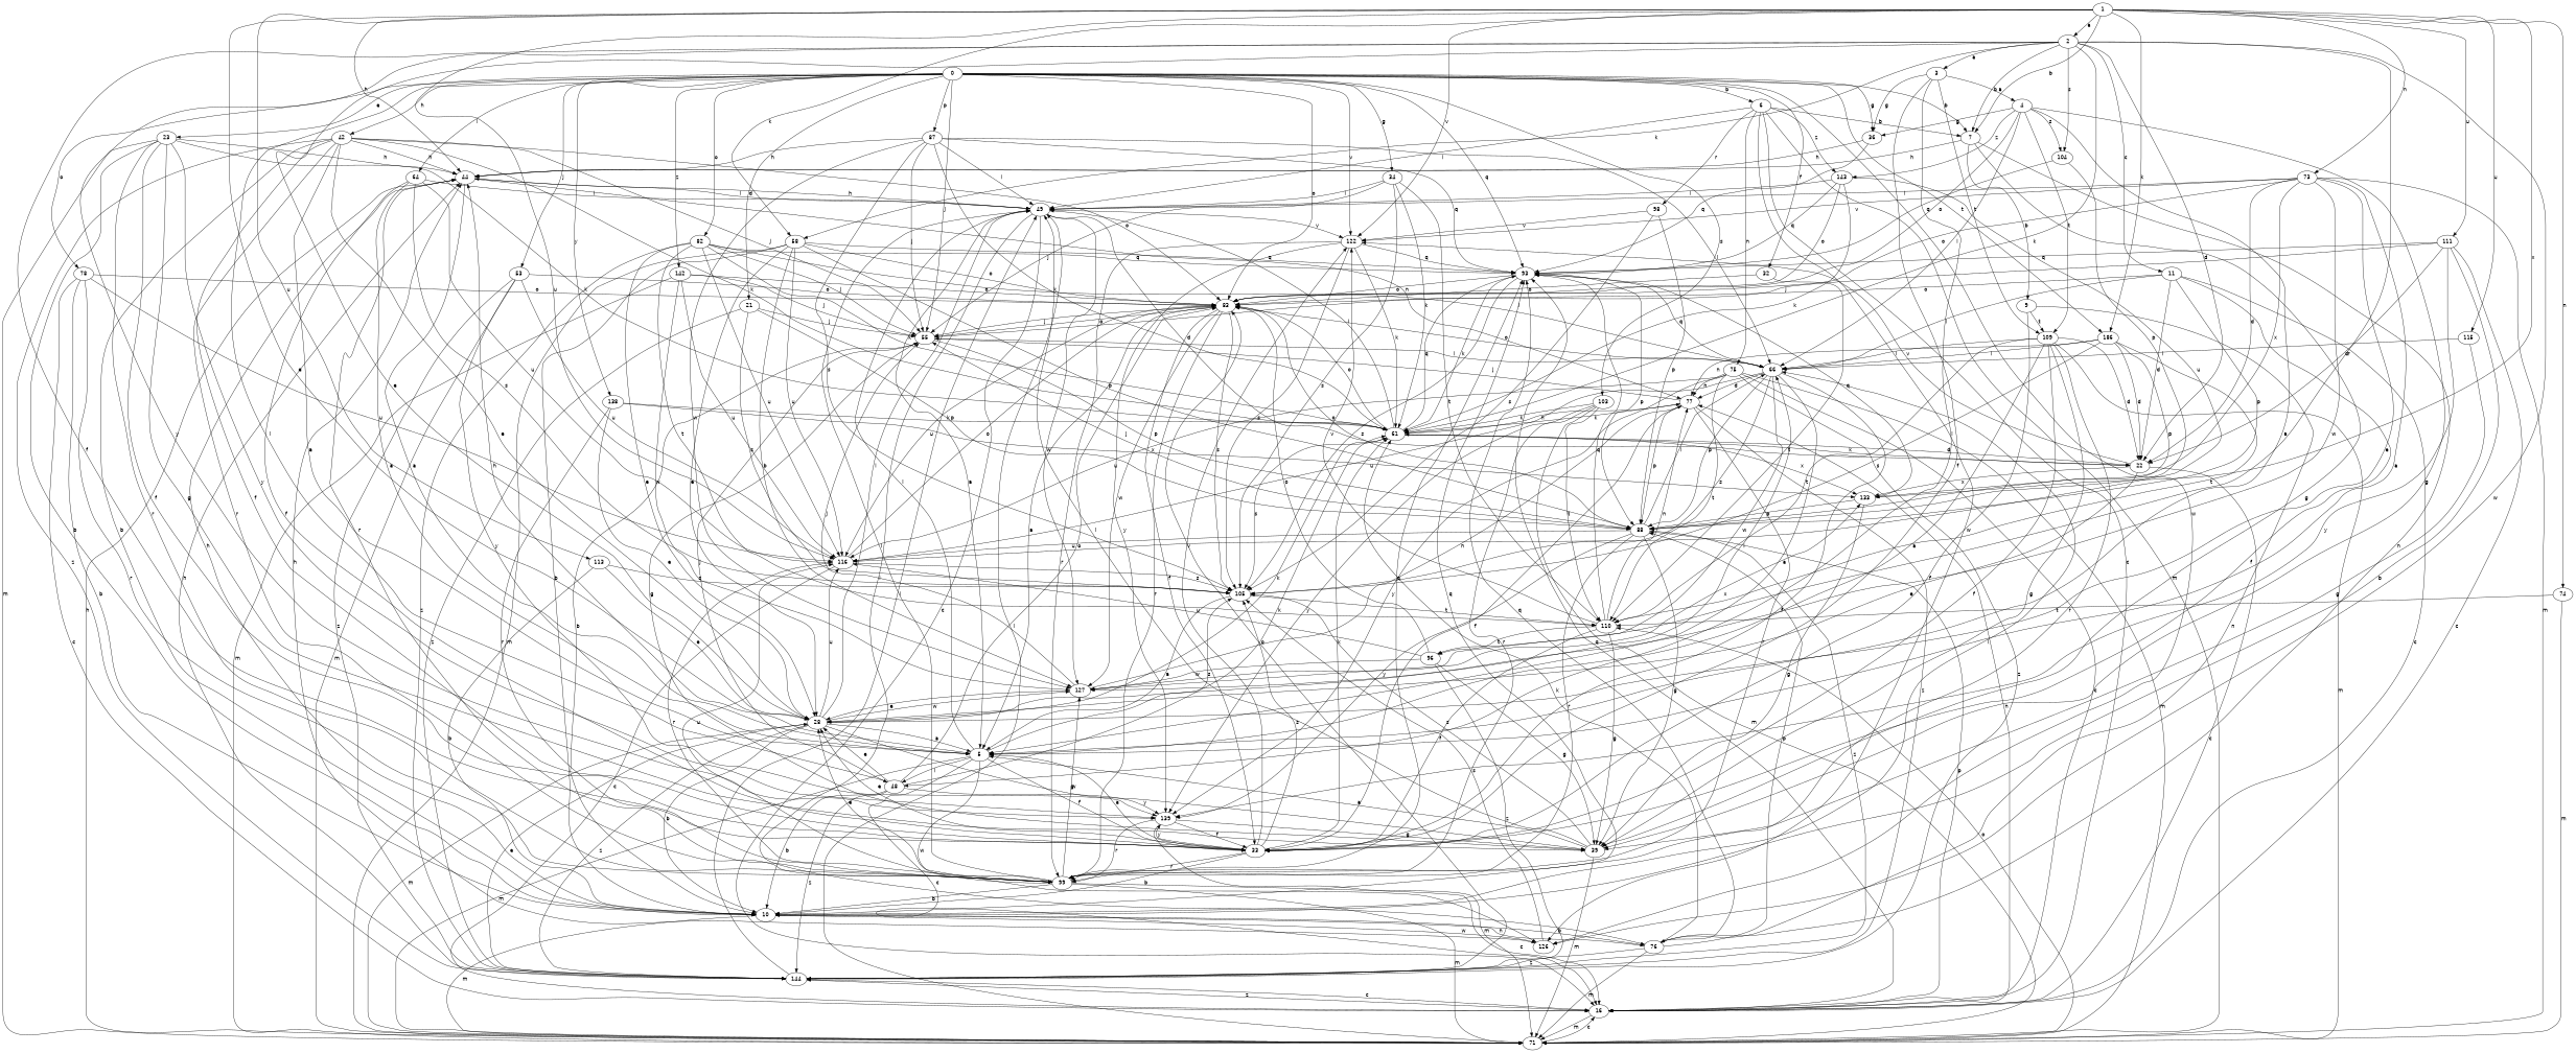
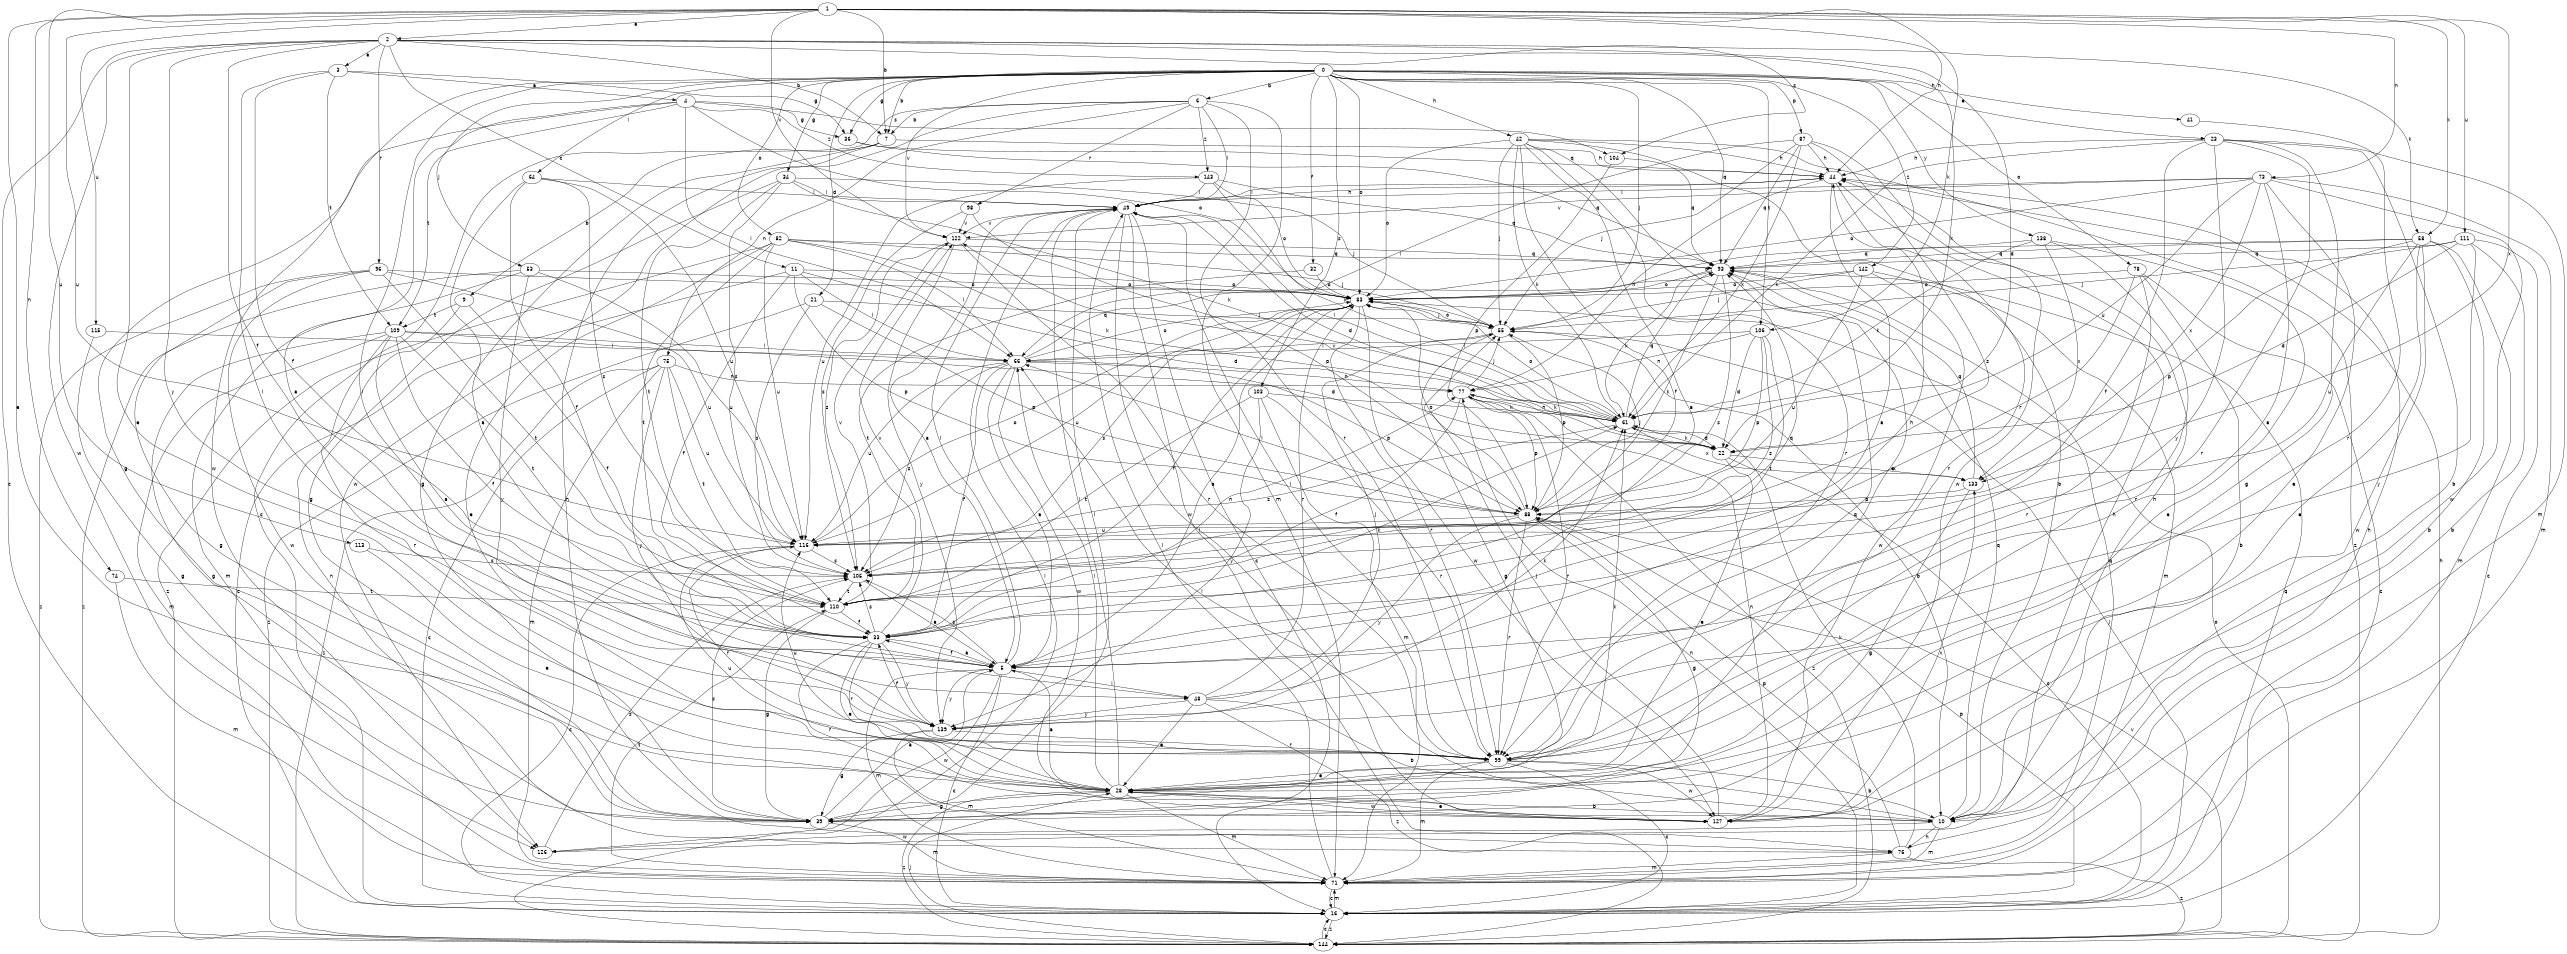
  strict digraph {
    fontname="DejaVu Sans"
    node [fontname="DejaVu Sans"]
    edge [fontname="DejaVu Sans"]
    0
    6
    7
    21
    23
    32
    34
    36
+   41
    42
    48
    53
    55
    64
    78
    82
    83
    87
    93
    103
-   106 [label=186]
+   106
    122
    126
    138
    142
    16
    143
    49
    71
    75
    98
    99
    44
    39
    9
    76
    105
    88
    144
    33
    61
    139
    10
    110
    28
    5
    116
    66
    127
    22
    77
    133
    1
    2
    58
    73
    74
    111
    113
    115
    3
    11
    96
    104
    4
    109
    0 -> 6 [label=b]
    0 -> 7 [label=b]
    0 -> 21 [label=d]
    0 -> 23 [label=e]
    0 -> 32 [label=f]
    0 -> 34 [label=g]
    0 -> 36 [label=g]
+   0 -> 41 [label=h]
    0 -> 42 [label=h]
    0 -> 48 [label=i]
    0 -> 53 [label=j]
    0 -> 55 [label=j]
    0 -> 64 [label=l]
    0 -> 78 [label=o]
    0 -> 82 [label=o]
    0 -> 83 [label=o]
    0 -> 87 [label=p]
    0 -> 93 [label=q]
    0 -> 103 [label=s]
    0 -> 106 [label=t]
    0 -> 122 [label=v]
    0 -> 126 [label=w]
    0 -> 138 [label=y]
    0 -> 142 [label=z]
    6 -> 7 [label=b]
    6 -> 126 [label=w]
    6 -> 16 [label=c]
    6 -> 143 [label=z]
    6 -> 49 [label=i]
    6 -> 71 [label=m]
    6 -> 75 [label=n]
    6 -> 98 [label=r]
+   6 -> 99 [label=r]
    7 -> 44 [label=h]
    7 -> 39 [label=g]
    7 -> 9 [label=b]
    7 -> 76 [label=n]
    21 -> 55 [label=j]
    21 -> 105 [label=s]
    21 -> 88 [label=p]
    21 -> 144 [label=z]
    23 -> 71 [label=m]
    23 -> 99 [label=r]
    23 -> 44 [label=h]
    23 -> 39 [label=g]
    23 -> 33 [label=f]
    23 -> 61 [label=k]
    23 -> 139 [label=y]
    23 -> 10 [label=b]
    32 -> 83 [label=o]
    32 -> 110 [label=t]
    34 -> 55 [label=j]
    34 -> 49 [label=i]
+   34 -> 39 [label=g]
    34 -> 105 [label=s]
    34 -> 61 [label=k]
    34 -> 110 [label=t]
    36 -> 93 [label=q]
-   36 -> 44 [label=h]
+   36 -> 44 [label=q]
+   41 -> 99 [label=r]
    42 -> 55 [label=j]
    42 -> 83 [label=o]
    42 -> 99 [label=r]
    42 -> 44 [label=h]
    42 -> 144 [label=z]
    42 -> 33 [label=f]
    42 -> 61 [label=k]
    42 -> 10 [label=b]
    42 -> 28 [label=e]
    42 -> 5 [label=a]
    48 -> 55 [label=j]
-   48 -> 83 [label=o]
+   48 -> 83 [label=r]
    48 -> 144 [label=z]
    48 -> 61 [label=k]
    48 -> 139 [label=y]
    48 -> 10 [label=b]
    48 -> 28 [label=e]
    53 -> 83 [label=o]
    53 -> 71 [label=m]
    53 -> 144 [label=z]
    53 -> 139 [label=y]
    53 -> 116 [label=u]
    55 -> 83 [label=o]
    55 -> 39 [label=g]
    55 -> 88 [label=p]
    55 -> 10 [label=b]
    55 -> 66 [label=l]
    64 -> 49 [label=i]
    64 -> 105 [label=s]
    64 -> 33 [label=f]
    64 -> 5 [label=a]
    64 -> 116 [label=u]
    78 -> 83 [label=o]
    78 -> 16 [label=c]
    78 -> 99 [label=r]
    78 -> 10 [label=b]
-   78 -> 116 [label=u]
+   78 -> 116 [label=r]
    82 -> 55 [label=j]
    82 -> 93 [label=q]
    82 -> 144 [label=z]
    82 -> 61 [label=k]
    82 -> 110 [label=t]
    82 -> 28 [label=e]
    82 -> 116 [label=u]
    82 -> 66 [label=l]
    83 -> 55 [label=j]
    83 -> 99 [label=r]
    83 -> 105 [label=s]
    83 -> 33 [label=f]
    83 -> 5 [label=a]
    83 -> 116 [label=u]
    83 -> 127 [label=w]
    87 -> 55 [label=j]
    87 -> 93 [label=q]
-   87 -> 49 [label=i]
    87 -> 44 [label=h]
    87 -> 105 [label=s]
    87 -> 61 [label=k]
    87 -> 66 [label=l]
    87 -> 127 [label=w]
    93 -> 83 [label=o]
    93 -> 105 [label=s]
-   93 -> 88 [label=p]
+   93 -> 88 [label=k]
    93 -> 61 [label=k]
    103 -> 71 [label=m]
    103 -> 99 [label=r]
    103 -> 61 [label=k]
    103 -> 139 [label=y]
    103 -> 110 [label=t]
    106 -> 105 [label=s]
    106 -> 88 [label=p]
    106 -> 110 [label=t]
    106 -> 66 [label=l]
    106 -> 22 [label=d]
    106 -> 77 [label=n]
    122 -> 93 [label=q]
    122 -> 99 [label=r]
    122 -> 105 [label=s]
-   122 -> 61 [label=k]
    122 -> 139 [label=y]
    126 -> 44 [label=h]
    126 -> 105 [label=s]
+   138 -> 93 [label=q]
    138 -> 99 [label=r]
    138 -> 61 [label=k]
    138 -> 28 [label=e]
    138 -> 133 [label=x]
    142 -> 55 [label=j]
    142 -> 83 [label=o]
    142 -> 71 [label=m]
    142 -> 116 [label=u]
    142 -> 127 [label=w]
+   16 -> 55 [label=j]
    16 -> 93 [label=q]
    16 -> 71 [label=m]
    16 -> 88 [label=p]
    16 -> 144 [label=z]
    16 -> 77 [label=n]
    143 -> 83 [label=o]
    143 -> 93 [label=q]
    143 -> 49 [label=i]
    143 -> 61 [label=k]
    143 -> 116 [label=u]
    49 -> 122 [label=v]
    49 -> 16 [label=c]
    49 -> 44 [label=h]
    49 -> 76 [label=l]
    49 -> 5 [label=a]
    49 -> 127 [label=w]
    49 -> 22 [label=d]
    71 -> 16 [label=c]
    71 -> 49 [label=i]
    71 -> 44 [label=h]
-   71 -> 110 [label=o]
+   71 -> 110 [label=t]
    75 -> 16 [label=c]
    75 -> 71 [label=m]
    75 -> 144 [label=z]
    75 -> 139 [label=y]
    75 -> 110 [label=t]
    75 -> 116 [label=u]
    75 -> 77 [label=n]
    98 -> 122 [label=v]
    98 -> 105 [label=s]
    98 -> 88 [label=p]
    99 -> 93 [label=q]
    99 -> 16 [label=c]
    99 -> 49 [label=i]
    99 -> 71 [label=m]
    99 -> 10 [label=b]
    99 -> 28 [label=e]
    99 -> 116 [label=u]
    99 -> 127 [label=w]
    44 -> 49 [label=i]
    44 -> 99 [label=r]
    44 -> 5 [label=a]
    44 -> 77 [label=n]
    39 -> 49 [label=i]
    39 -> 71 [label=m]
    39 -> 105 [label=s]
    39 -> 5 [label=a]
    9 -> 76 [label=n]
    9 -> 33 [label=f]
    9 -> 109 [label=t]
    76 -> 93 [label=q]
    76 -> 71 [label=m]
    76 -> 88 [label=p]
    76 -> 144 [label=z]
    76 -> 61 [label=k]
-   76 -> 10 [label=b]
    105 -> 110 [label=t]
    105 -> 5 [label=a]
    88 -> 55 [label=j]
    88 -> 83 [label=o]
    88 -> 99 [label=r]
    88 -> 39 [label=g]
-   88 -> 144 [label=z]
+   88 -> 144 [label=v]
    88 -> 139 [label=y]
    88 -> 116 [label=u]
    88 -> 66 [label=l]
    144 -> 83 [label=o]
    144 -> 16 [label=c]
    144 -> 49 [label=i]
    144 -> 44 [label=h]
-   144 -> 28 [label=e]
+   144 -> 28 [label=j]
    33 -> 122 [label=v]
    33 -> 99 [label=r]
    33 -> 105 [label=s]
    33 -> 61 [label=k]
    33 -> 139 [label=y]
-   33 -> 10 [label=b]
+   33 -> 10 [label=r]
    33 -> 28 [label=e]
    33 -> 5 [label=a]
    61 -> 83 [label=o]
    61 -> 93 [label=q]
    61 -> 49 [label=i]
    61 -> 105 [label=s]
    61 -> 22 [label=d]
    61 -> 77 [label=n]
    61 -> 133 [label=x]
    139 -> 71 [label=m]
    139 -> 99 [label=r]
    139 -> 39 [label=g]
    139 -> 33 [label=f]
    10 -> 93 [label=q]
    10 -> 126 [label=w]
    10 -> 71 [label=m]
    10 -> 44 [label=h]
    10 -> 76 [label=n]
    10 -> 66 [label=l]
    110 -> 93 [label=q]
    110 -> 122 [label=v]
    110 -> 39 [label=g]
    110 -> 33 [label=f]
    110 -> 77 [label=n]
    28 -> 49 [label=i]
    28 -> 71 [label=m]
    28 -> 39 [label=g]
    28 -> 144 [label=z]
    28 -> 61 [label=k]
    28 -> 10 [label=b]
    28 -> 5 [label=a]
    28 -> 116 [label=u]
    28 -> 66 [label=l]
    28 -> 127 [label=w]
    5 -> 48 [label=i]
    5 -> 126 [label=w]
    5 -> 16 [label=c]
    5 -> 49 [label=i]
    5 -> 71 [label=m]
    5 -> 44 [label=h]
    5 -> 105 [label=s]
    5 -> 33 [label=f]
+   5 -> 139 [label=y]
    116 -> 83 [label=o]
    116 -> 16 [label=c]
    116 -> 99 [label=r]
    116 -> 105 [label=s]
    66 -> 83 [label=o]
    66 -> 93 [label=q]
    66 -> 105 [label=s]
    66 -> 88 [label=p]
    66 -> 33 [label=f]
    66 -> 5 [label=a]
    66 -> 116 [label=u]
    66 -> 127 [label=w]
-   66 -> 77 [label=d]
+   66 -> 77 [label=n]
    127 -> 55 [label=j]
    127 -> 28 [label=e]
    127 -> 77 [label=n]
    127 -> 133 [label=x]
    22 -> 122 [label=v]
    22 -> 16 [label=c]
    22 -> 61 [label=k]
    22 -> 28 [label=e]
    22 -> 133 [label=x]
    77 -> 55 [label=j]
    77 -> 99 [label=r]
    77 -> 88 [label=p]
    77 -> 144 [label=z]
    77 -> 33 [label=f]
    77 -> 61 [label=k]
    133 -> 93 [label=q]
    133 -> 39 [label=g]
    133 -> 88 [label=p]
    1 -> 7 [label=b]
    1 -> 106 [label=k]
    1 -> 122 [label=v]
    1 -> 44 [label=h]
    1 -> 28 [label=e]
    1 -> 116 [label=u]
    1 -> 133 [label=x]
    1 -> 2 [label=a]
    1 -> 58 [label=k]
    1 -> 73 [label=n]
    1 -> 74 [label=n]
    1 -> 111 [label=u]
    1 -> 113 [label=u]
    1 -> 115 [label=u]
    2 -> 7 [label=b]
    2 -> 126 [label=w]
+   2 -> 16 [label=c]
    2 -> 33 [label=f]
    2 -> 61 [label=k]
    2 -> 139 [label=y]
    2 -> 28 [label=e]
    2 -> 22 [label=d]
    2 -> 58 [label=k]
    2 -> 3 [label=a]
    2 -> 11 [label=c]
    2 -> 96 [label=r]
    2 -> 104 [label=s]
    58 -> 83 [label=o]
    58 -> 93 [label=q]
    58 -> 71 [label=m]
    58 -> 88 [label=p]
    58 -> 10 [label=b]
    58 -> 28 [label=e]
    58 -> 116 [label=u]
-   58 -> 127 [label=b]
+   58 -> 127 [label=w]
    73 -> 83 [label=o]
    73 -> 122 [label=v]
    73 -> 49 [label=i]
    73 -> 71 [label=m]
    73 -> 28 [label=e]
    73 -> 5 [label=a]
    73 -> 127 [label=w]
-   73 -> 22 [label=d]
+   73 -> 22 [label=u]
    73 -> 133 [label=x]
    74 -> 71 [label=m]
    74 -> 110 [label=t]
    111 -> 55 [label=j]
    111 -> 93 [label=q]
    111 -> 16 [label=c]
    111 -> 139 [label=y]
    111 -> 10 [label=b]
    111 -> 22 [label=d]
    113 -> 105 [label=s]
-   113 -> 10 [label=b]
    113 -> 28 [label=e]
    115 -> 39 [label=g]
    115 -> 66 [label=l]
    3 -> 36 [label=g]
    3 -> 48 [label=i]
    3 -> 33 [label=f]
    3 -> 4 [label=a]
    3 -> 109 [label=t]
    11 -> 83 [label=o]
    11 -> 16 [label=c]
    11 -> 88 [label=p]
    11 -> 33 [label=f]
    11 -> 66 [label=l]
    11 -> 22 [label=d]
    96 -> 83 [label=o]
    96 -> 39 [label=g]
    96 -> 144 [label=z]
-   110 -> 96 [label=t]
+   96 -> 110 [label=t]
    96 -> 116 [label=u]
    96 -> 127 [label=w]
    104 -> 93 [label=q]
    104 -> 88 [label=p]
    4 -> 36 [label=g]
    4 -> 83 [label=o]
    4 -> 143 [label=z]
    4 -> 39 [label=g]
    4 -> 5 [label=a]
    4 -> 66 [label=l]
    4 -> 104 [label=s]
    4 -> 109 [label=t]
    109 -> 71 [label=m]
    109 -> 99 [label=r]
    109 -> 39 [label=g]
    109 -> 33 [label=f]
    109 -> 110 [label=t]
    109 -> 5 [label=a]
    109 -> 66 [label=l]
    109 -> 22 [label=d]
  }
